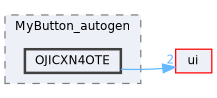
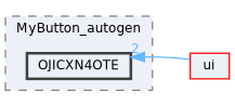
  digraph {
    compound=true
    rankdir=LR
    node [fillcolor="#edf0f7" fontname=Helvetica fontsize=10 shape=box]
    n1 [color=grey25 height=0.2 label=OJICXN4OTE style="filled,bold" width=0.4]
    n2 [color=red height=0.2 label=ui style=filled width=0.4]
    subgraph cluster_1 {
      bgcolor="#edf0f7"
      fontname=Helvetica
      fontsize=10
      label=MyButton_autogen
      pencolor=grey50
      style="filled,dashed"
      n1
    }
-   n1 -> n2 [color=steelblue1 fontcolor=steelblue1 fontname=Helvetica fontsize=10 headlabel=2 labeldistance=1.5 labelfontname=Helvetica labelfontsize=10]
+   n2 -> n1 [color=steelblue1 fontcolor=steelblue1 fontname=Helvetica fontsize=10 headlabel=2 labeldistance=1.5 labelfontname=Helvetica labelfontsize=10]
  }
